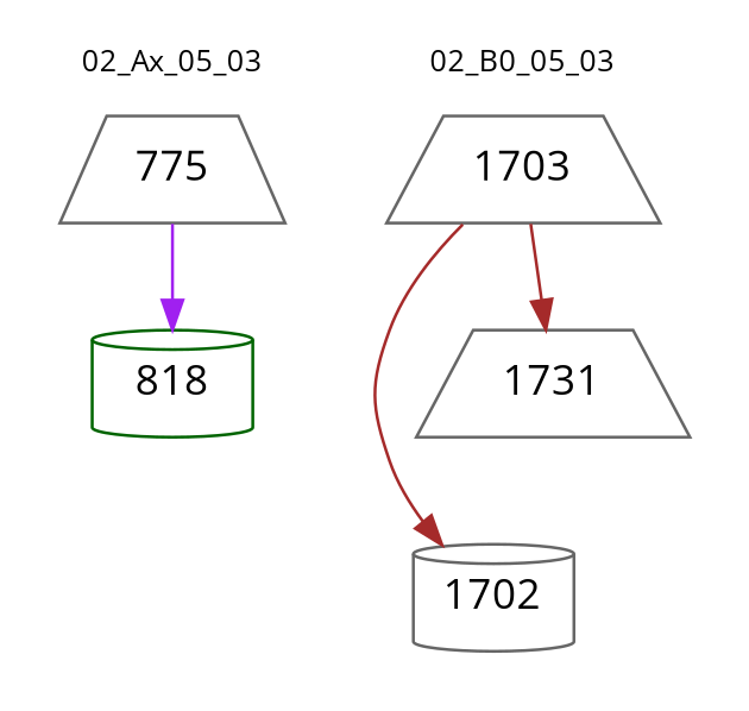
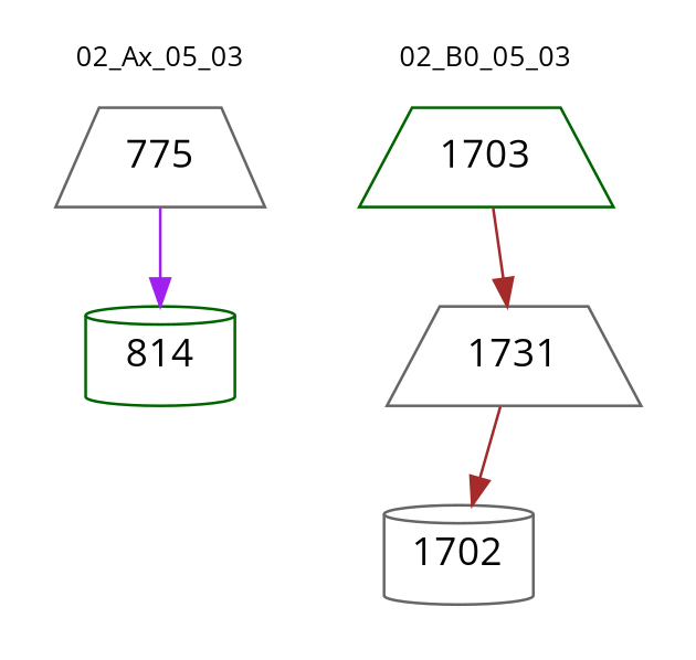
  digraph {
    fontname="Open Sans"
    node [color=gray40 fontname="Open Sans" shape=trapezium]
    edge [color=brown fontname="Open Sans" style=solid]
    n1 [label=775]
-   n2 [color=darkgreen label=818 shape=cylinder]
-   n3 [label=1703]
+   n2 [color=darkgreen label=814 shape=cylinder]
+   n3 [color=darkgreen label=1703]
    n4 [label=1702 shape=cylinder]
    n5 [label=1731]
    subgraph cluster_1 {
      color=white
      fontsize=10
      label="02_Ax_05_03"
      n1
      n2
    }
    subgraph cluster_2 {
      color=white
      fontsize=10
      label="02_B0_05_03"
      n3
      n4
      n5
    }
    n1 -> n2 [color=purple]
-   n3 -> n4
+   n5 -> n4
    n3 -> n5
  }
